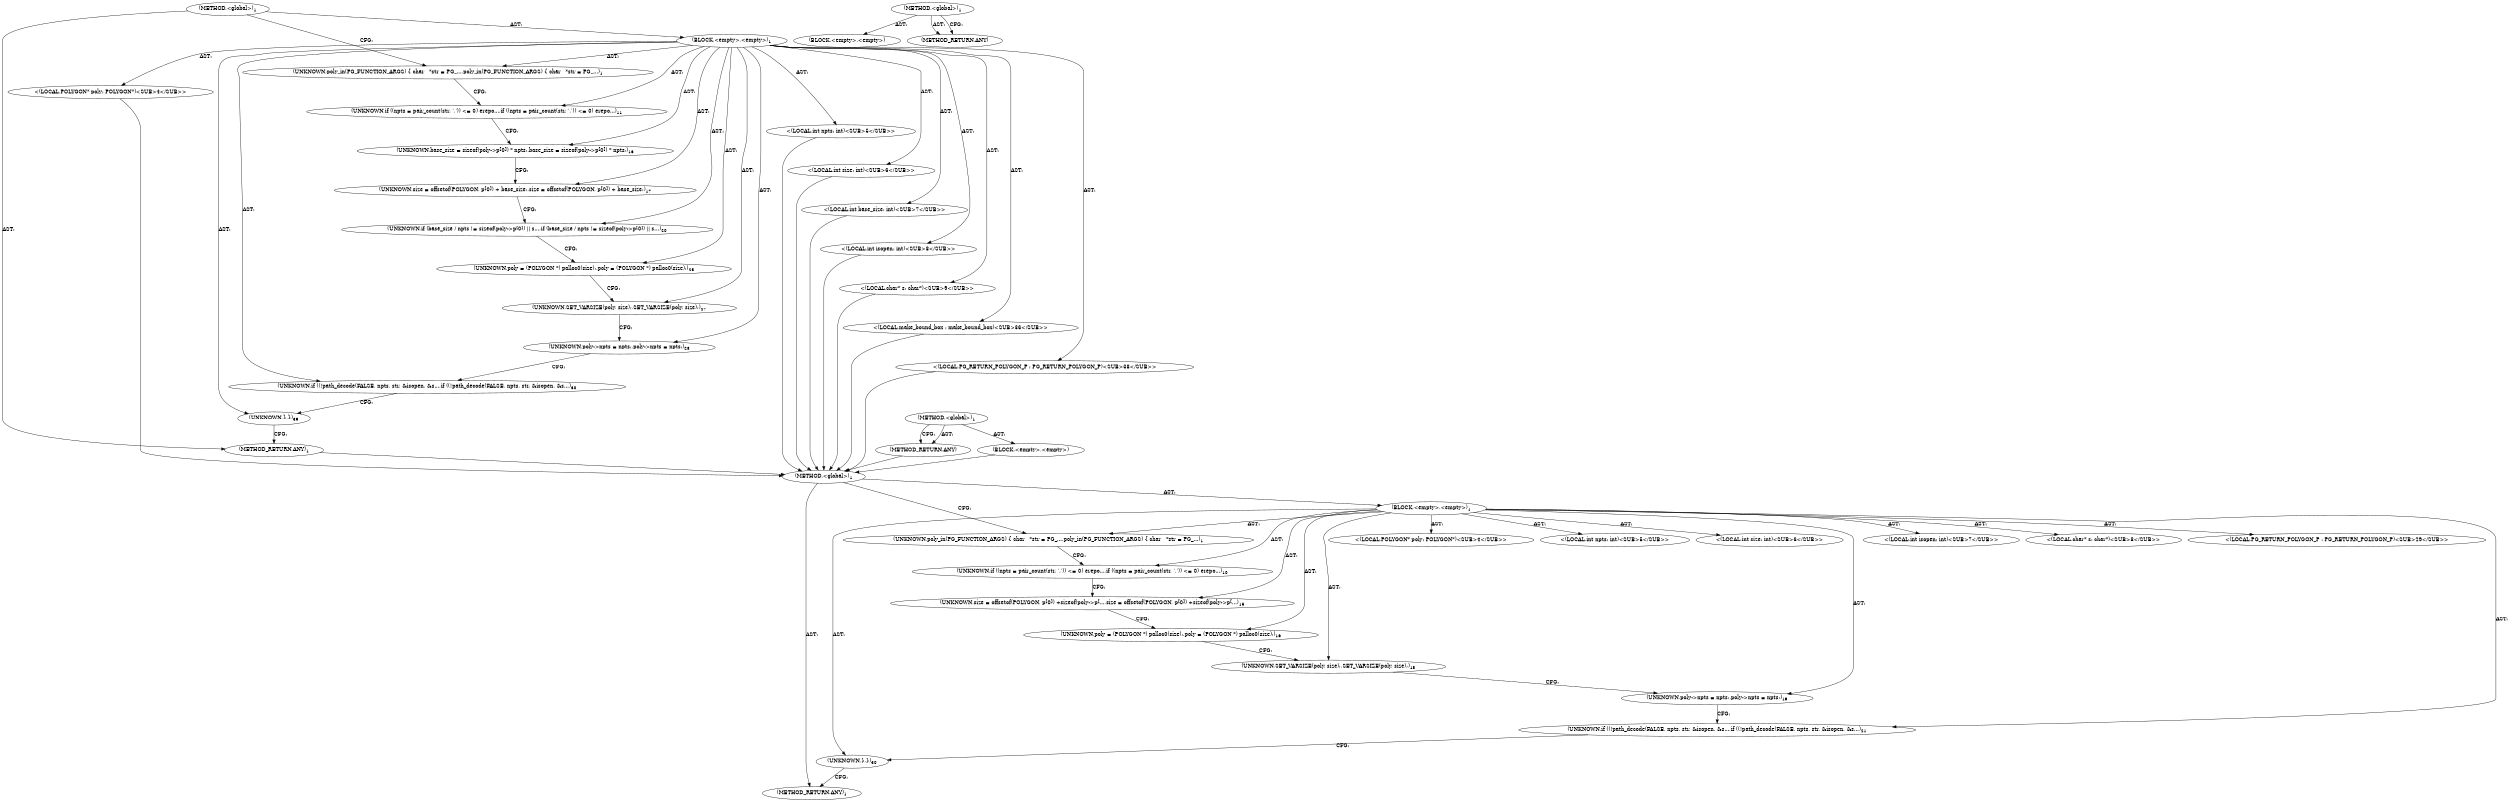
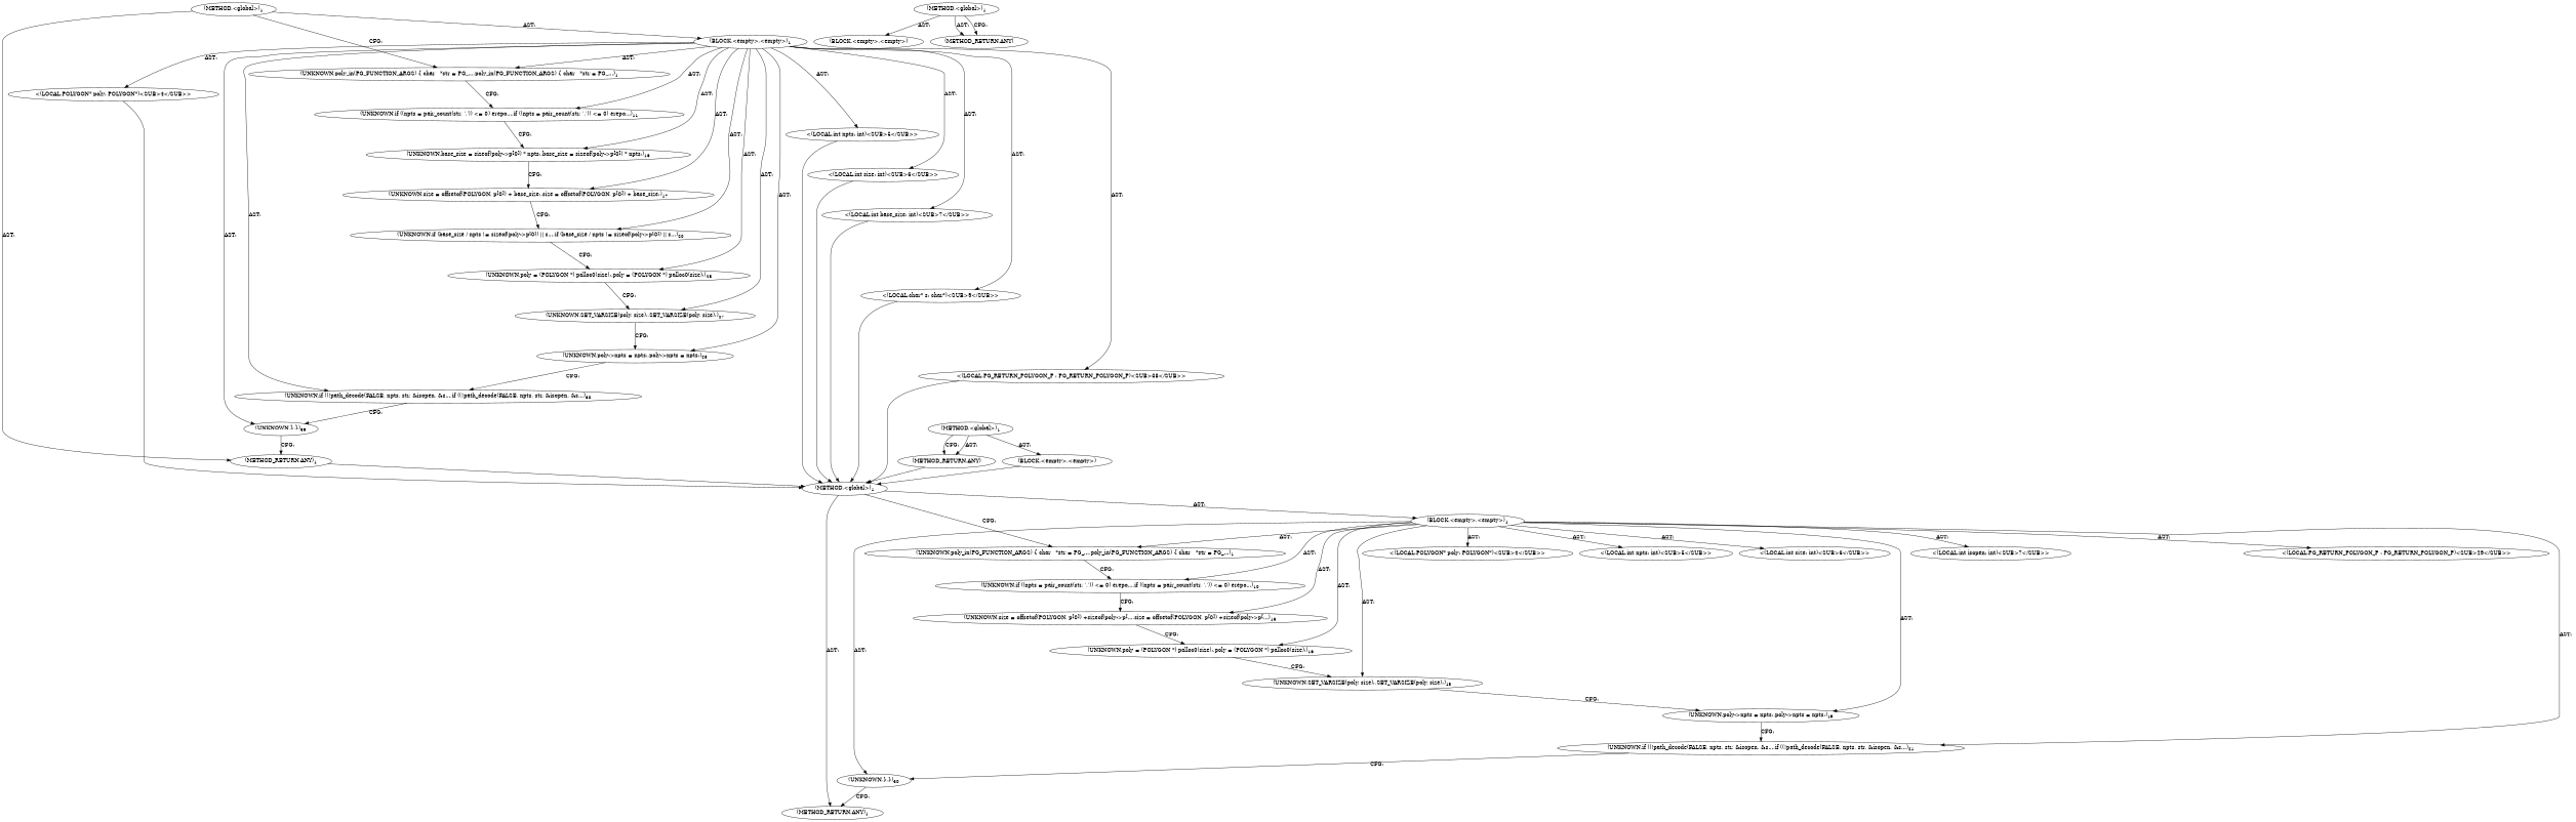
  digraph {
    n1 [label=<(METHOD,&lt;global&gt;)<SUB>1</SUB>>]
    n2 [label=<(BLOCK,&lt;empty&gt;,&lt;empty&gt;)<SUB>1</SUB>>]
    n3 [label=<(UNKNOWN,poly_in(PG_FUNCTION_ARGS) { 	char	   *str = PG_...,poly_in(PG_FUNCTION_ARGS) { 	char	   *str = PG_...)<SUB>1</SUB>>]
    n4 [label=<(METHOD_RETURN,ANY)<SUB>1</SUB>>]
    n5 [label="<(LOCAL,POLYGON* poly: POLYGON*)<SUB>4</SUB>>"]
    n6 [label="<(LOCAL,int npts: int)<SUB>5</SUB>>"]
    n7 [label="<(LOCAL,int size: int)<SUB>6</SUB>>"]
    n8 [label="<(LOCAL,int isopen: int)<SUB>7</SUB>>"]
-   n9 [label="<(LOCAL,char* s: char*)<SUB>8</SUB>>"]
    n10 [label=<(UNKNOWN,if ((npts = pair_count(str, ',')) &lt;= 0) 		erepo...,if ((npts = pair_count(str, ',')) &lt;= 0) 		erepo...)<SUB>10</SUB>>]
    n11 [label=<(UNKNOWN,size = offsetof(POLYGON, p[0]) +sizeof(poly-&gt;p[...,size = offsetof(POLYGON, p[0]) +sizeof(poly-&gt;p[...)<SUB>15</SUB>>]
    n12 [label=<(UNKNOWN,poly = (POLYGON *) palloc0(size);,poly = (POLYGON *) palloc0(size);)<SUB>16</SUB>>]
    n13 [label=<(UNKNOWN,SET_VARSIZE(poly, size);,SET_VARSIZE(poly, size);)<SUB>18</SUB>>]
    n14 [label=<(UNKNOWN,poly-&gt;npts = npts;,poly-&gt;npts = npts;)<SUB>19</SUB>>]
    n15 [label=<(UNKNOWN,if ((!path_decode(FALSE, npts, str, &amp;isopen, &amp;s...,if ((!path_decode(FALSE, npts, str, &amp;isopen, &amp;s...)<SUB>21</SUB>>]
    n16 [label="<(LOCAL,PG_RETURN_POLYGON_P : PG_RETURN_POLYGON_P)<SUB>29</SUB>>"]
    n17 [label=<(UNKNOWN,},})<SUB>30</SUB>>]
    n18 [label=<(METHOD,&lt;global&gt;)<SUB>1</SUB>>]
    n19 [label=<(BLOCK,&lt;empty&gt;,&lt;empty&gt;)>]
    n20 [label=<(METHOD_RETURN,ANY)>]
    n21 [label=<(METHOD,&lt;global&gt;)<SUB>1</SUB>>]
    n22 [label=<(BLOCK,&lt;empty&gt;,&lt;empty&gt;)<SUB>1</SUB>>]
    n23 [label=<(UNKNOWN,poly_in(PG_FUNCTION_ARGS) { 	char	   *str = PG_...,poly_in(PG_FUNCTION_ARGS) { 	char	   *str = PG_...)<SUB>1</SUB>>]
    n24 [label=<(METHOD_RETURN,ANY)<SUB>1</SUB>>]
    n25 [label="<(LOCAL,POLYGON* poly: POLYGON*)<SUB>4</SUB>>"]
    n26 [label="<(LOCAL,int npts: int)<SUB>5</SUB>>"]
    n27 [label="<(LOCAL,int size: int)<SUB>6</SUB>>"]
    n28 [label="<(LOCAL,int base_size: int)<SUB>7</SUB>>"]
-   n29 [label="<(LOCAL,int isopen: int)<SUB>8</SUB>>"]
    n30 [label="<(LOCAL,char* s: char*)<SUB>9</SUB>>"]
    n31 [label=<(UNKNOWN,if ((npts = pair_count(str, ',')) &lt;= 0) 		erepo...,if ((npts = pair_count(str, ',')) &lt;= 0) 		erepo...)<SUB>11</SUB>>]
    n32 [label=<(UNKNOWN,base_size = sizeof(poly-&gt;p[0]) * npts;,base_size = sizeof(poly-&gt;p[0]) * npts;)<SUB>16</SUB>>]
    n33 [label=<(UNKNOWN,size = offsetof(POLYGON, p[0]) + base_size;,size = offsetof(POLYGON, p[0]) + base_size;)<SUB>17</SUB>>]
    n34 [label=<(UNKNOWN,if (base_size / npts != sizeof(poly-&gt;p[0]) || s...,if (base_size / npts != sizeof(poly-&gt;p[0]) || s...)<SUB>20</SUB>>]
    n35 [label=<(UNKNOWN,poly = (POLYGON *) palloc0(size);,poly = (POLYGON *) palloc0(size);)<SUB>25</SUB>>]
    n36 [label=<(UNKNOWN,SET_VARSIZE(poly, size);,SET_VARSIZE(poly, size);)<SUB>27</SUB>>]
    n37 [label=<(UNKNOWN,poly-&gt;npts = npts;,poly-&gt;npts = npts;)<SUB>28</SUB>>]
    n38 [label=<(UNKNOWN,if ((!path_decode(FALSE, npts, str, &amp;isopen, &amp;s...,if ((!path_decode(FALSE, npts, str, &amp;isopen, &amp;s...)<SUB>30</SUB>>]
-   n39 [label="<(LOCAL,make_bound_box : make_bound_box)<SUB>36</SUB>>"]
    n40 [label="<(LOCAL,PG_RETURN_POLYGON_P : PG_RETURN_POLYGON_P)<SUB>38</SUB>>"]
    n41 [label=<(UNKNOWN,},})<SUB>39</SUB>>]
    n42 [label=<(METHOD,&lt;global&gt;)<SUB>1</SUB>>]
    n43 [label=<(BLOCK,&lt;empty&gt;,&lt;empty&gt;)>]
    n44 [label=<(METHOD_RETURN,ANY)>]
    n1 -> n2 [label="AST: "]
    n1 -> n3 [label="CFG: "]
    n1 -> n4 [label="AST: "]
    n2 -> n3 [label="AST: "]
    n2 -> n5 [label="AST: "]
    n2 -> n6 [label="AST: "]
    n2 -> n7 [label="AST: "]
    n2 -> n8 [label="AST: "]
-   n2 -> n9 [label="AST: "]
    n2 -> n10 [label="AST: "]
    n2 -> n11 [label="AST: "]
    n2 -> n12 [label="AST: "]
    n2 -> n13 [label="AST: "]
    n2 -> n14 [label="AST: "]
    n2 -> n15 [label="AST: "]
    n2 -> n16 [label="AST: "]
    n2 -> n17 [label="AST: "]
    n3 -> n10 [label="CFG: "]
    n10 -> n11 [label="CFG: "]
    n11 -> n12 [label="CFG: "]
    n12 -> n13 [label="CFG: "]
    n13 -> n14 [label="CFG: "]
    n14 -> n15 [label="CFG: "]
    n15 -> n17 [label="CFG: "]
    n17 -> n4 [label="CFG: "]
    n18 -> n19 [label="AST: "]
    n18 -> n20 [label="AST: "]
    n18 -> n20 [label="CFG: "]
    n21 -> n22 [label="AST: "]
    n21 -> n23 [label="CFG: "]
    n21 -> n24 [label="AST: "]
    n22 -> n23 [label="AST: "]
    n22 -> n25 [label="AST: "]
    n22 -> n26 [label="AST: "]
    n22 -> n27 [label="AST: "]
    n22 -> n28 [label="AST: "]
-   n22 -> n29 [label="AST: "]
    n22 -> n30 [label="AST: "]
    n22 -> n31 [label="AST: "]
    n22 -> n32 [label="AST: "]
    n22 -> n33 [label="AST: "]
    n22 -> n34 [label="AST: "]
    n22 -> n35 [label="AST: "]
    n22 -> n36 [label="AST: "]
    n22 -> n37 [label="AST: "]
    n22 -> n38 [label="AST: "]
-   n22 -> n39 [label="AST: "]
    n22 -> n40 [label="AST: "]
    n22 -> n41 [label="AST: "]
    n23 -> n31 [label="CFG: "]
    n24 -> n1
    n25 -> n1
    n26 -> n1
    n27 -> n1
    n28 -> n1
-   n29 -> n1
    n30 -> n1
    n31 -> n32 [label="CFG: "]
    n32 -> n33 [label="CFG: "]
    n33 -> n34 [label="CFG: "]
    n34 -> n35 [label="CFG: "]
    n35 -> n36 [label="CFG: "]
    n36 -> n37 [label="CFG: "]
    n37 -> n38 [label="CFG: "]
    n38 -> n41 [label="CFG: "]
-   n39 -> n1
    n40 -> n1
    n41 -> n24 [label="CFG: "]
    n42 -> n43 [label="AST: "]
    n42 -> n44 [label="AST: "]
    n42 -> n44 [label="CFG: "]
    n43 -> n1
    n44 -> n1
  }
